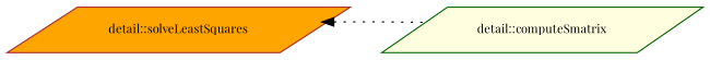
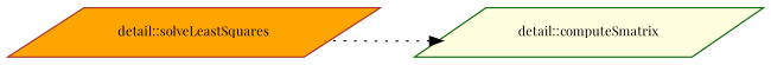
  digraph {
    rankdir=RL
    fontname="Playfair Display"
    node [fontname="Playfair Display" fontsize=10 shape=parallelogram style=filled]
    n1 [color=darkgreen fillcolor=lightyellow fontcolor=black height=0.2 label="detail::computeSmatrix" width=0.4]
    n2 [color=brown fillcolor=orange height=0.2 label="detail::solveLeastSquares" width=0.4]
-   n2 -> n1 [color=black dir=back fontname="Playfair Display" fontsize=10 labelfontname=Helvetica labelfontsize=10 style=dotted]
+   n1 -> n2 [color=black dir=back fontname="Playfair Display" fontsize=10 labelfontname=Helvetica labelfontsize=10 style=dotted]
  }
